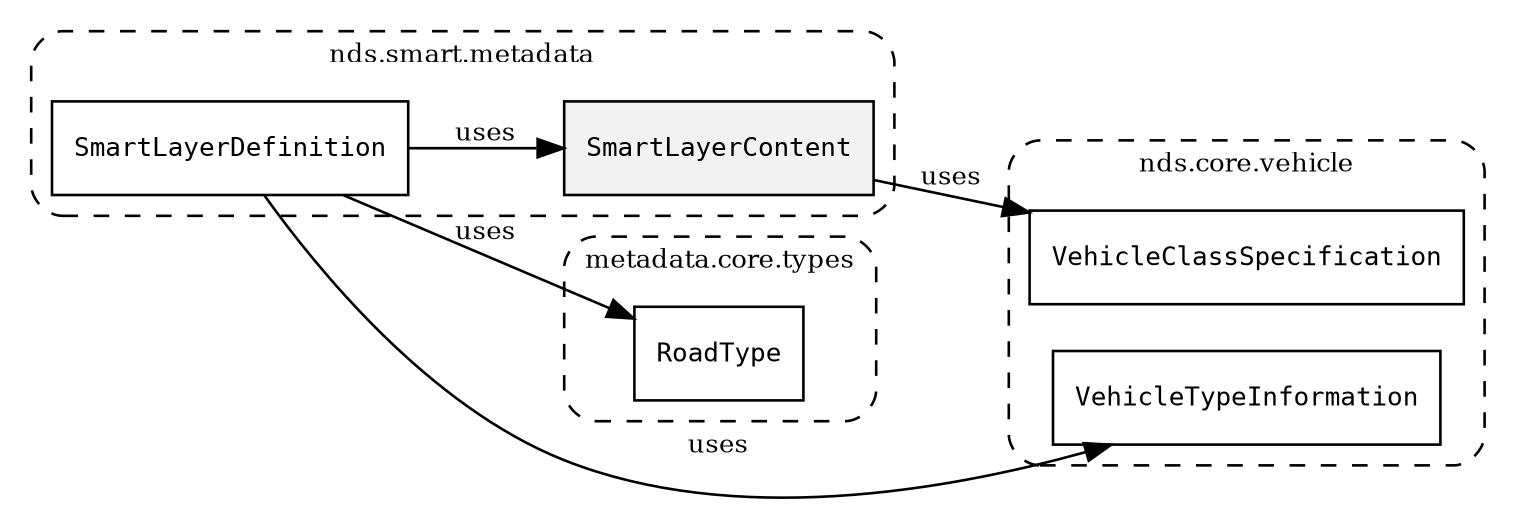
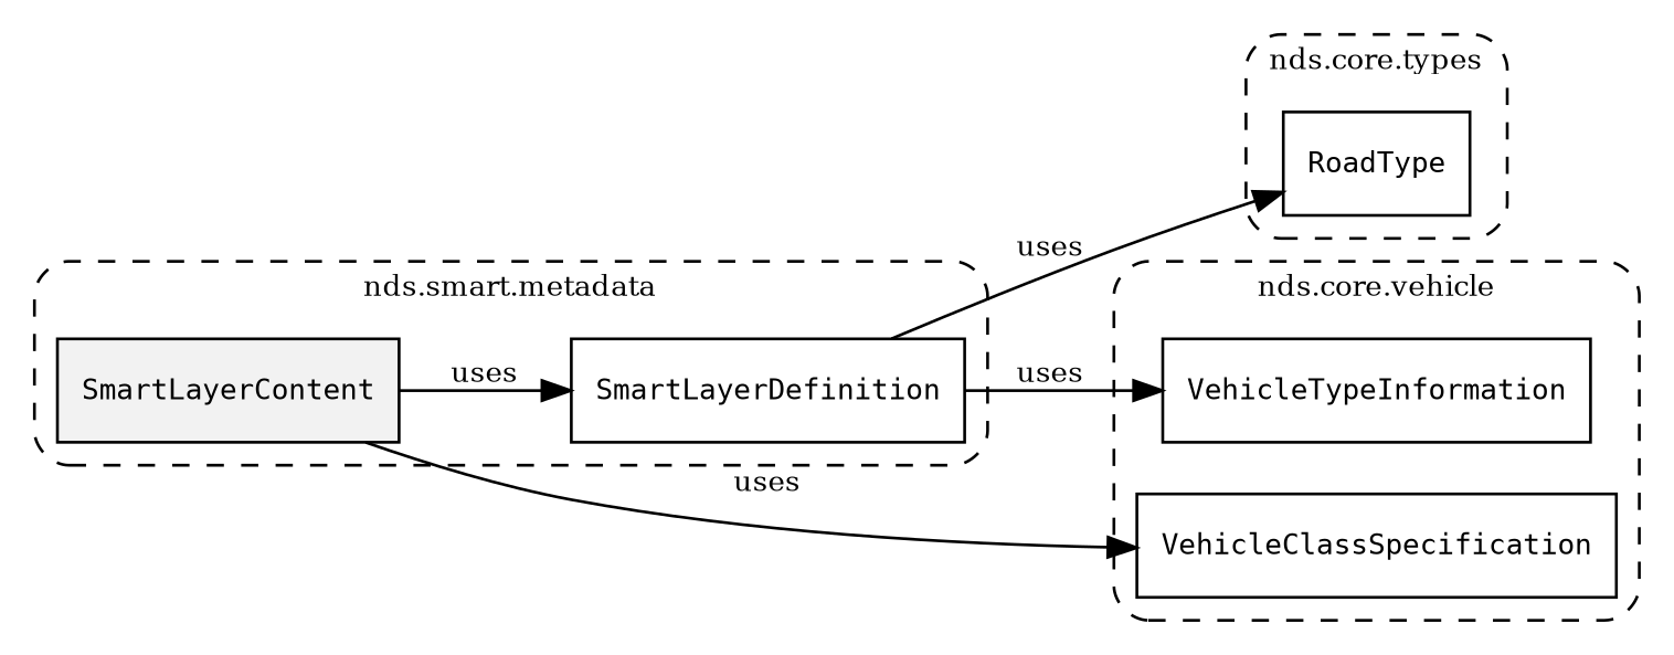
  digraph {
    fontsize=10
    rankdir=LR
    node [fontsize=10 shape=box]
    edge [fontsize=10]
    n1 [fillcolor="#0000000D" label=<<font face="monospace"><table align="center" border="0" cellspacing="0" cellpadding="0"><tr><td href="../../../content/packages/nds.smart.metadata.html#Structure-SmartLayerContent" title="Structure defined in nds.smart.metadata">SmartLayerContent</td></tr></table></font>> style=filled]
    n2 [label=<<font face="monospace"><table align="center" border="0" cellspacing="0" cellpadding="0"><tr><td href="../../../content/packages/nds.smart.metadata.html#Structure-SmartLayerDefinition" title="Structure defined in nds.smart.metadata">SmartLayerDefinition</td></tr></table></font>>]
    n3 [label=<<font face="monospace"><table align="center" border="0" cellspacing="0" cellpadding="0"><tr><td href="../../../content/packages/nds.core.types.html#Structure-RoadType" title="Structure defined in nds.core.types">RoadType</td></tr></table></font>>]
    n4 [label=<<font face="monospace"><table align="center" border="0" cellspacing="0" cellpadding="0"><tr><td href="../../../content/packages/nds.core.vehicle.html#Structure-VehicleTypeInformation" title="Structure defined in nds.core.vehicle">VehicleTypeInformation</td></tr></table></font>>]
    n5 [label=<<font face="monospace"><table align="center" border="0" cellspacing="0" cellpadding="0"><tr><td href="../../../content/packages/nds.core.vehicle.html#Structure-VehicleClassSpecification" title="Structure defined in nds.core.vehicle">VehicleClassSpecification</td></tr></table></font>>]
    subgraph cluster_1 {
      label="nds.smart.metadata"
      style="dashed, rounded"
      n1
      n2
    }
    subgraph cluster_2 {
-     label="metadata.core.types"
+     label="nds.core.types"
      style="dashed, rounded"
      n3
    }
    subgraph cluster_3 {
      label="nds.core.vehicle"
      style="dashed, rounded"
      n4
      n5
    }
    n1 -> n5 [label=uses]
-   n2 -> n1 [label=uses]
+   n1 -> n2 [label=uses]
    n2 -> n3 [label=uses]
    n2 -> n4 [label=uses]
  }
